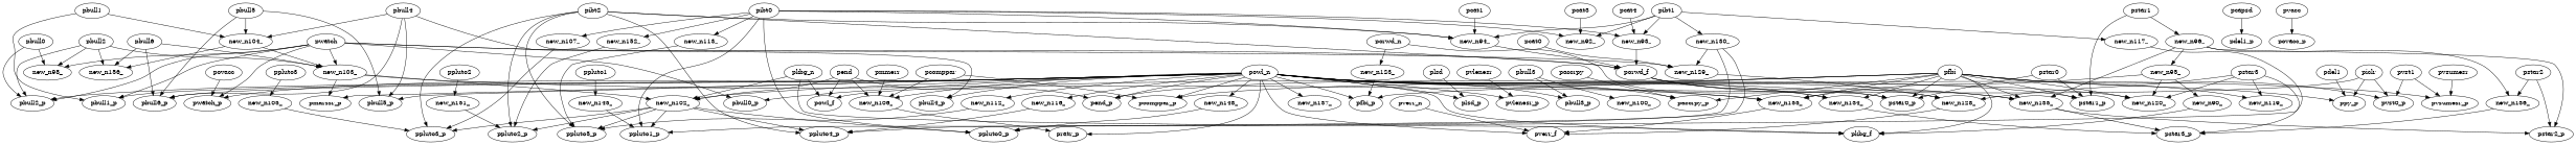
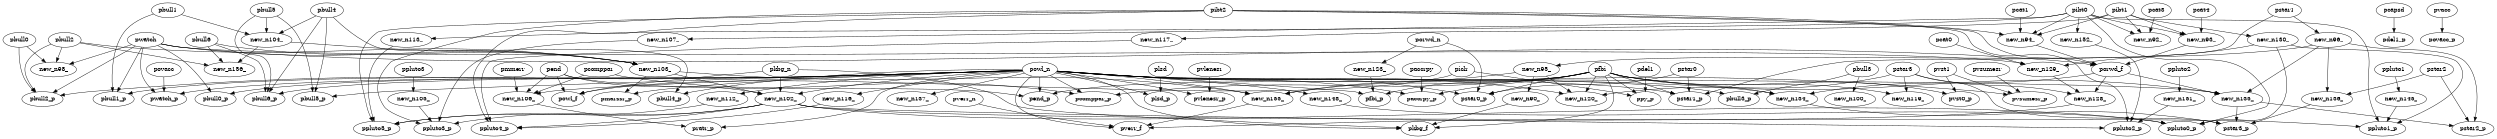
  digraph {
    pbull0
    pbull2_p
    new_n98_
    pwatch
    porwd_f
    new_n103_
    pwatch_p
    new_n129_
    pbull0_p
    pbull1_p
    new_n135_
    new_n134_
    new_n128_
    new_n102_
    pmarssr_p
    new_n155_
    pbull2
    new_n156_
    powl_n
    pend_p
    pbull3_p
    pbull4_p
    new_n106_
    pbull5_p
    pbull6_p
    new_n112_
    new_n116_
    plsd_p
    new_n120_
    pvlenesr_p
    pfbi_p
    pstar1_p
    pvsumesr_p
    paccrpy_p
    pkbg_f
    pstar0_p
    new_n137_
    pcomppar_p
    pratr_p
    new_n148_
    pverr_f
    ppluto3_p
    ppluto5_p
    ppluto4_p
    ppluto2_p
    ppluto1_p
    ppluto0_p
    pstar2_p
    pstar3_p
    pfbi
    ppy_p
    new_n119_
    pvst0_p
    pend
    powl_f
    new_n95_
    new_n90_
    new_n93_
    pibt2
    new_n94_
    pcat3
    new_n92_
    pibt1
    new_n117_
    new_n130_
    pibt0
    new_n107_
    new_n113_
    new_n152_
    pcat4
    pcat1
    new_n96_
    new_n136_
    pstar1
    pbull3
    new_n100_
    pbull4
    new_n104_
    new_n105_
    pkbg_n
    pbull6
    pbull5
    pbull1
    ppluto3
    pmmerr
    pcomppar
    povacc
    pdel1
    piclr
    plsd
    pstar3
    pvlenesr
    new_n123_
    porwd_n
    pstar0
    pvst1
    pvsumesr
    paccrpy
    pcat0
    pstar2
    pcapsd
    pdel1_p
    new_n145_
    ppluto1
    pvacc
    povacc_p
    new_n151_
    ppluto2
    pverr_n
    pbull0 -> pbull2_p
    pbull0 -> new_n98_
    pwatch -> pbull2_p
    pwatch -> new_n98_
    pwatch -> porwd_f
    pwatch -> new_n103_
    pwatch -> pwatch_p
    pwatch -> new_n129_
    pwatch -> pbull0_p
    pwatch -> pbull1_p
    porwd_f -> new_n135_
    porwd_f -> new_n134_
    porwd_f -> new_n128_
    new_n103_ -> new_n102_
    new_n103_ -> pmarssr_p
    new_n103_ -> new_n155_
    new_n129_ -> new_n128_
    new_n135_ -> pstar2_p
    new_n135_ -> pstar3_p
    new_n134_ -> pstar3_p
    new_n128_ -> pverr_f
    new_n102_ -> ppluto3_p
    new_n102_ -> ppluto5_p
    new_n102_ -> ppluto4_p
    new_n102_ -> ppluto2_p
    new_n102_ -> ppluto1_p
    new_n102_ -> ppluto0_p
    new_n155_ -> pverr_f
    pbull2 -> pbull2_p
    pbull2 -> new_n98_
    pbull2 -> new_n103_
    pbull2 -> new_n156_
    powl_n -> pbull2_p
    powl_n -> pwatch_p
    powl_n -> pbull0_p
    powl_n -> pbull1_p
    powl_n -> new_n135_
    powl_n -> new_n134_
    powl_n -> new_n102_
    powl_n -> pmarssr_p
    powl_n -> new_n155_
    powl_n -> pend_p
    powl_n -> pbull3_p
    powl_n -> pbull4_p
    powl_n -> new_n106_
    powl_n -> pbull5_p
    powl_n -> pbull6_p
    powl_n -> new_n112_
    powl_n -> new_n116_
    powl_n -> plsd_p
    powl_n -> new_n120_
    powl_n -> pvlenesr_p
    powl_n -> pfbi_p
    powl_n -> pstar1_p
    powl_n -> pvsumesr_p
    powl_n -> paccrpy_p
    powl_n -> pkbg_f
    powl_n -> pstar0_p
    powl_n -> new_n137_
    powl_n -> pcomppar_p
    powl_n -> pratr_p
    powl_n -> new_n148_
    powl_n -> pverr_f
    new_n106_ -> pratr_p
    new_n112_ -> ppluto5_p
    new_n116_ -> ppluto4_p
    new_n148_ -> ppluto0_p
    pfbi -> new_n135_
    pfbi -> new_n134_
    pfbi -> new_n155_
    pfbi -> pend_p
    pfbi -> new_n120_
    pfbi -> pfbi_p
    pfbi -> pstar1_p
    pfbi -> paccrpy_p
    pfbi -> pkbg_f
    pfbi -> pstar0_p
    pfbi -> pcomppar_p
    pfbi -> ppy_p
    pfbi -> new_n119_
    pfbi -> pvst0_p
    pend -> new_n102_
    pend -> pend_p
    pend -> new_n106_
    pend -> powl_f
    new_n95_ -> new_n155_
    new_n95_ -> new_n120_
    new_n95_ -> new_n90_
    new_n90_ -> pkbg_f
    new_n93_ -> porwd_f
    pibt2 -> porwd_f
    pibt2 -> ppluto3_p
    pibt2 -> ppluto5_p
    pibt2 -> ppluto4_p
    pibt2 -> ppluto2_p
    pibt2 -> new_n94_
    new_n94_ -> porwd_f
    pcat3 -> new_n92_
    pibt1 -> new_n93_
    pibt1 -> new_n94_
    pibt1 -> new_n92_
    pibt1 -> new_n117_
    pibt1 -> new_n130_
    new_n117_ -> ppluto4_p
    new_n130_ -> new_n129_
    new_n130_ -> ppluto1_p
    new_n130_ -> ppluto0_p
    pibt0 -> ppluto1_p
    pibt0 -> ppluto0_p
    pibt0 -> new_n93_
    pibt0 -> new_n94_
    pibt0 -> new_n92_
    pibt0 -> new_n107_
    pibt0 -> new_n113_
    pibt0 -> new_n152_
    new_n107_ -> ppluto3_p
    new_n113_ -> ppluto5_p
    new_n152_ -> ppluto2_p
    pcat4 -> new_n93_
    pcat1 -> new_n94_
    new_n96_ -> new_n135_
    new_n96_ -> pstar2_p
    new_n96_ -> new_n95_
    new_n96_ -> new_n136_
    new_n136_ -> pstar3_p
    pstar1 -> pstar1_p
    pstar1 -> new_n96_
    pbull3 -> pbull3_p
    pbull3 -> new_n100_
    pbull4 -> pbull4_p
    pbull4 -> pbull5_p
    pbull4 -> pbull6_p
    pbull4 -> new_n104_
    new_n104_ -> new_n103_
    new_n104_ -> new_n156_
    new_n105_ -> ppluto3_p
    pkbg_n -> new_n102_
    pkbg_n -> pkbg_f
    pkbg_n -> powl_f
    pbull6 -> new_n103_
    pbull6 -> new_n156_
    pbull6 -> pbull6_p
    pbull5 -> pbull5_p
    pbull5 -> pbull6_p
    pbull5 -> new_n104_
    pbull1 -> pbull1_p
    pbull1 -> new_n104_
    ppluto3 -> new_n105_
    pmmerr -> new_n106_
    pcomppar -> new_n106_
    pcomppar -> pcomppar_p
    povacc -> pwatch_p
    pdel1 -> ppy_p
    piclr -> ppy_p
-   piclr -> pvst0_p
    piclr -> powl_f
    plsd -> plsd_p
    pstar3 -> new_n128_
    pstar3 -> new_n120_
    pstar3 -> pstar3_p
    pstar3 -> new_n119_
    pvlenesr -> pvlenesr_p
    new_n123_ -> pfbi_p
    porwd_n -> pstar0_p
    porwd_n -> new_n123_
    pstar0 -> pstar1_p
    pstar0 -> pstar0_p
    pvst1 -> pvsumesr_p
    pvst1 -> pvst0_p
    pvsumesr -> pvsumesr_p
    paccrpy -> paccrpy_p
    pcat0 -> new_n129_
    pstar2 -> pstar2_p
    pstar2 -> new_n136_
    pcapsd -> pdel1_p
    new_n145_ -> ppluto1_p
    ppluto1 -> new_n145_
    pvacc -> povacc_p
    new_n151_ -> ppluto2_p
    ppluto2 -> new_n151_
    pverr_n -> pverr_f
  }
